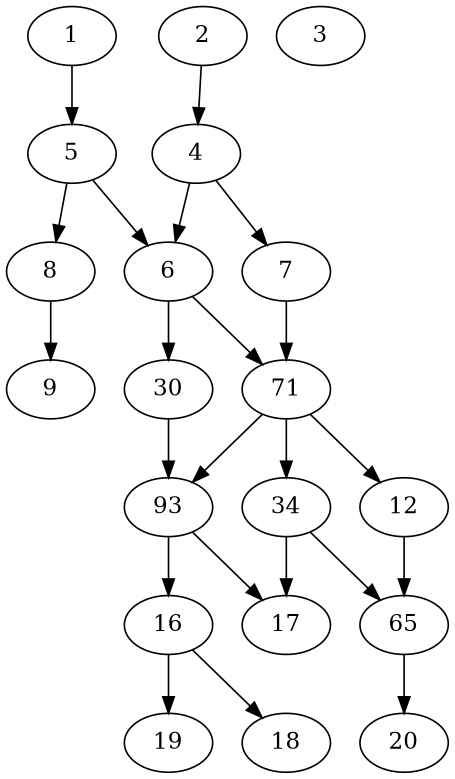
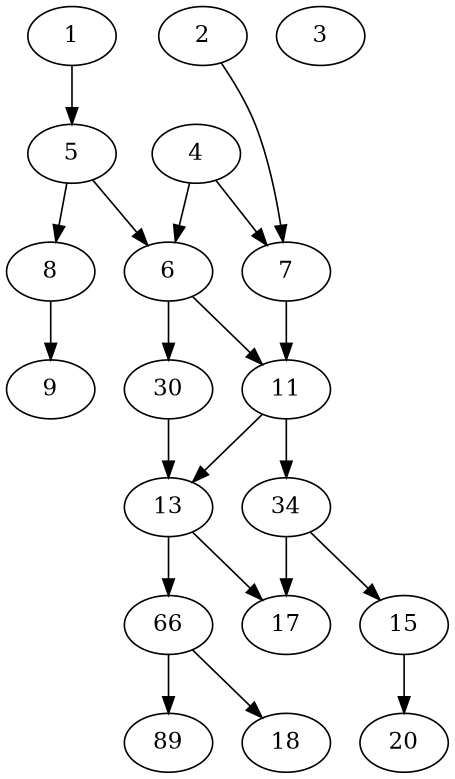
  digraph {
    node [alpha=0.09]
    1 [alpha=0.16 expect_size=51795968]
    5 [alpha=0.05 expect_size=21093376]
    6 [alpha=0.10 expect_size=46830592]
    8 [alpha=0.19 expect_size=32961536]
    n5 [alpha=0.03 expect_size=44863488 label=30]
-   11 [alpha=0.08 expect_size=24343552 label=71]
+   11 [alpha=0.08 expect_size=24343552]
    9 [alpha=0.11 expect_size=15288320]
    2 [expect_size=13203456]
    4 [alpha=0.03 expect_size=6976512]
    7 [alpha=0.10 expect_size=34670592]
    3 [expect_size=13369344]
-   13 [alpha=0.17 expect_size=34650112 label=93]
-   12 [alpha=0.06 expect_size=14595072]
+   13 [alpha=0.17 expect_size=34650112]
    n14 [alpha=0.00 expect_size=9668608 label=34]
-   16 [alpha=0.20 expect_size=27927552]
+   16 [alpha=0.20 expect_size=27927552 label=66]
    17 [alpha=0.07 expect_size=50381824]
-   15 [alpha=0.17 expect_size=15933440 label=65]
+   15 [alpha=0.17 expect_size=15933440]
    18 [expect_size=27830272]
-   19 [alpha=0.19 expect_size=25257984]
+   19 [alpha=0.19 expect_size=25257984 label=89]
    20 [alpha=0.02 expect_size=51605504]
    1 -> 5
    5 -> 6
    5 -> 8
    6 -> n5
    6 -> 11
    8 -> 9
    n5 -> 13
    11 -> 13
-   11 -> 12
    11 -> n14
-   2 -> 4
+   2 -> 7
    4 -> 6
    4 -> 7
    7 -> 11
    13 -> 16
    13 -> 17
-   12 -> 15
    n14 -> 17
    n14 -> 15
    16 -> 18
    16 -> 19
    15 -> 20
  }
